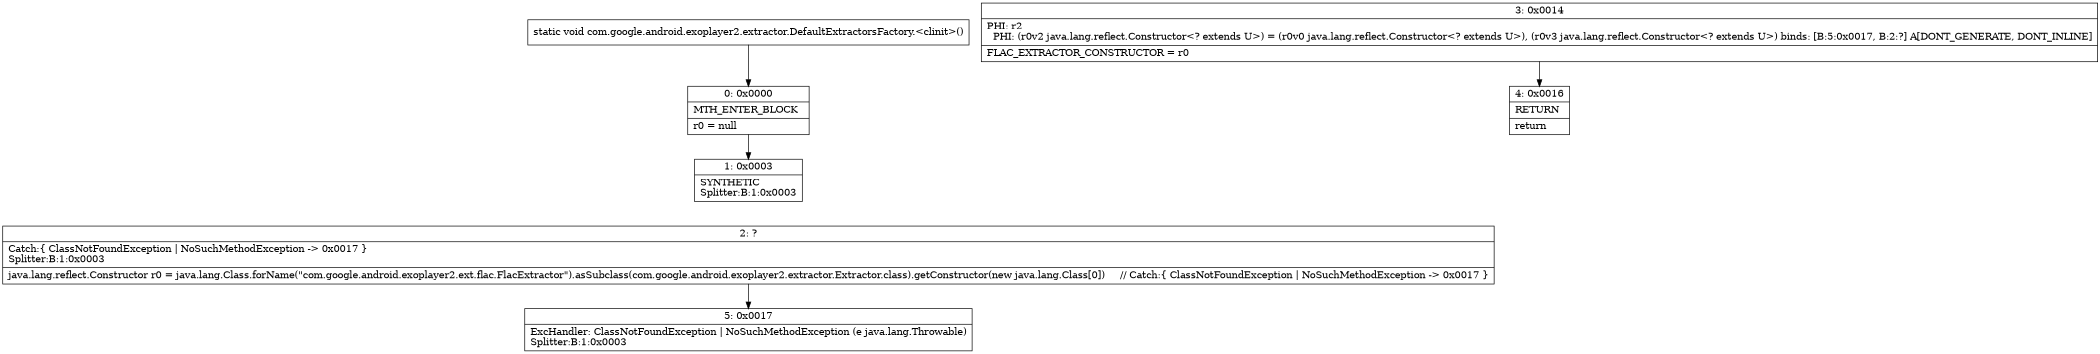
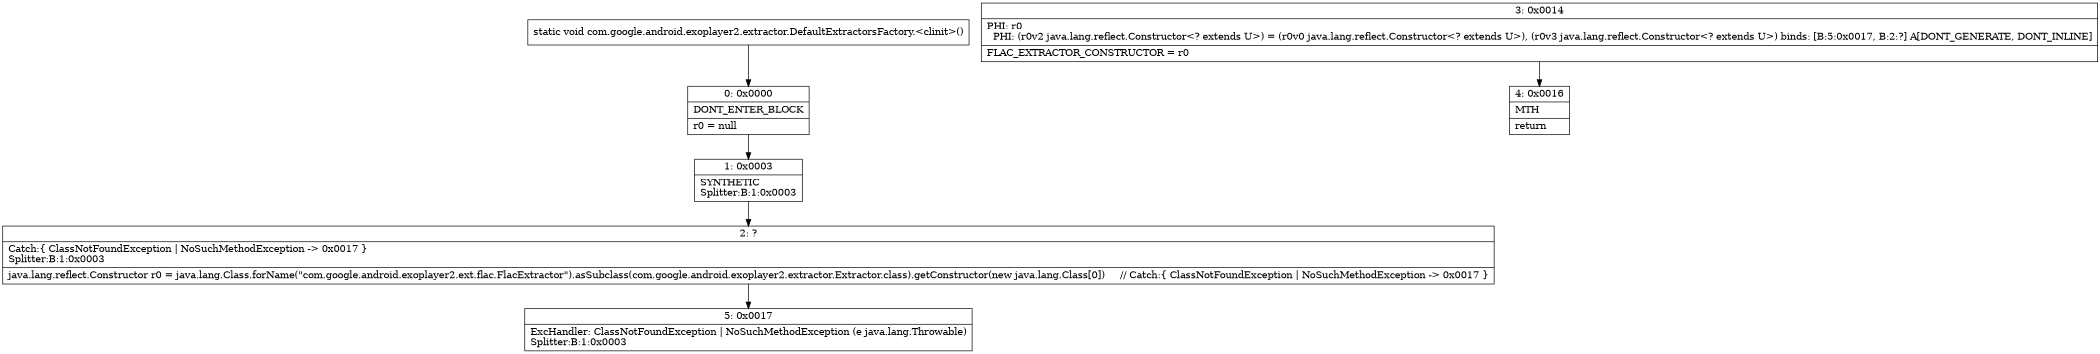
  digraph {
    node [shape=record]
-   n1 [label="{0\:\ 0x0000|MTH_ENTER_BLOCK\l|r0 = null\l}"]
+   n1 [label="{0\:\ 0x0000|DONT_ENTER_BLOCK\l|r0 = null\l}"]
    n2 [label="{1\:\ 0x0003|SYNTHETIC\lSplitter:B:1:0x0003\l}"]
    n3 [label="{2\:\ ?|Catch:\{ ClassNotFoundException \| NoSuchMethodException \-\> 0x0017 \}\lSplitter:B:1:0x0003\l|java.lang.reflect.Constructor r0 = java.lang.Class.forName(\"com.google.android.exoplayer2.ext.flac.FlacExtractor\").asSubclass(com.google.android.exoplayer2.extractor.Extractor.class).getConstructor(new java.lang.Class[0])     \/\/ Catch:\{ ClassNotFoundException \| NoSuchMethodException \-\> 0x0017 \}\l}"]
    n4 [label="{5\:\ 0x0017|ExcHandler: ClassNotFoundException \| NoSuchMethodException (e java.lang.Throwable)\lSplitter:B:1:0x0003\l}"]
-   n5 [label="{3\:\ 0x0014|PHI: r2 \l  PHI: (r0v2 java.lang.reflect.Constructor\<? extends U\>) = (r0v0 java.lang.reflect.Constructor\<? extends U\>), (r0v3 java.lang.reflect.Constructor\<? extends U\>) binds: [B:5:0x0017, B:2:?] A[DONT_GENERATE, DONT_INLINE]\l|FLAC_EXTRACTOR_CONSTRUCTOR = r0\l}"]
-   n6 [label="{4\:\ 0x0016|RETURN\l|return\l}"]
+   n5 [label="{3\:\ 0x0014|PHI: r0 \l  PHI: (r0v2 java.lang.reflect.Constructor\<? extends U\>) = (r0v0 java.lang.reflect.Constructor\<? extends U\>), (r0v3 java.lang.reflect.Constructor\<? extends U\>) binds: [B:5:0x0017, B:2:?] A[DONT_GENERATE, DONT_INLINE]\l|FLAC_EXTRACTOR_CONSTRUCTOR = r0\l}"]
+   n6 [label="{4\:\ 0x0016|MTH\l|return\l}"]
    n7 [label="{static void com.google.android.exoplayer2.extractor.DefaultExtractorsFactory.\<clinit\>() }"]
    n1 -> n2
+   n2 -> n3
    n3 -> n4
    n5 -> n6
    n7 -> n1
  }
